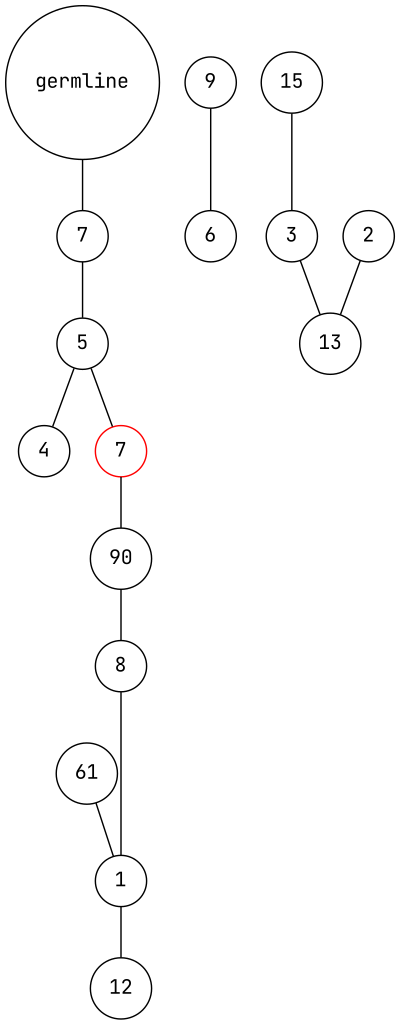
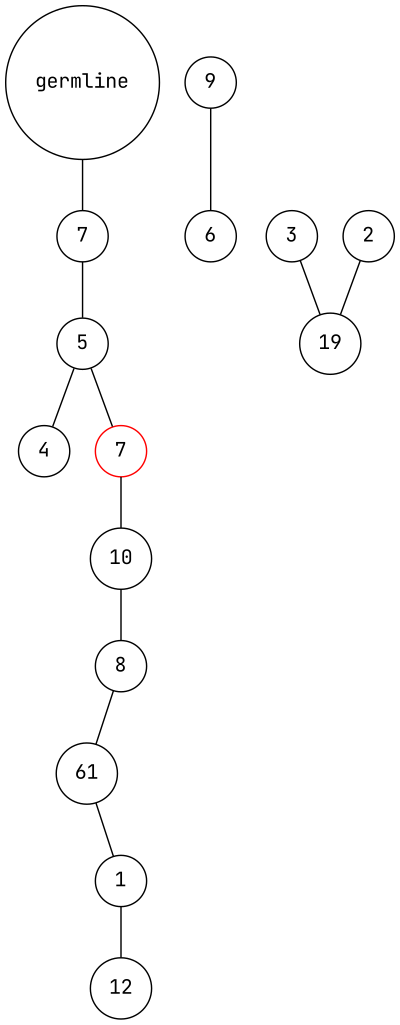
  graph {
    fontname="JetBrains Mono"
    rankdir=UD
    splines=line
    node [fontname="JetBrains Mono" shape=circle]
    edge [fontname="JetBrains Mono"]
    n1 [label=germline]
    n2 [label=7]
    n3 [label=5]
    n4 [label=4]
    n5 [color=red label=7]
    n6 [label=9]
    n7 [label=6]
-   n8 [label=90]
-   n9 [label=15]
+   n8 [label=10]
    n10 [label=3]
-   n11 [label=13]
+   n11 [label=19]
    n12 [label=2]
    n13 [label=8]
    n14 [label=61]
    n15 [label=1]
    n16 [label=12]
    n1 -- n2
    n2 -- n3
    n3 -- n4
    n3 -- n5
    n5 -- n8
    n6 -- n7
    n8 -- n13
-   n9 -- n10
    n10 -- n11
    n12 -- n11
-   n13 -- n15
+   n13 -- n14
    n14 -- n15
    n15 -- n16
  }
